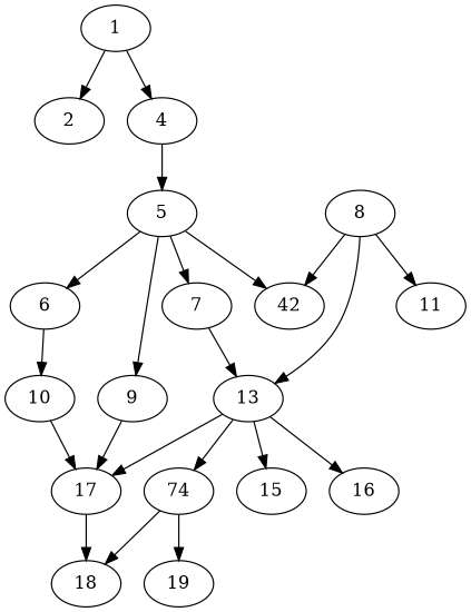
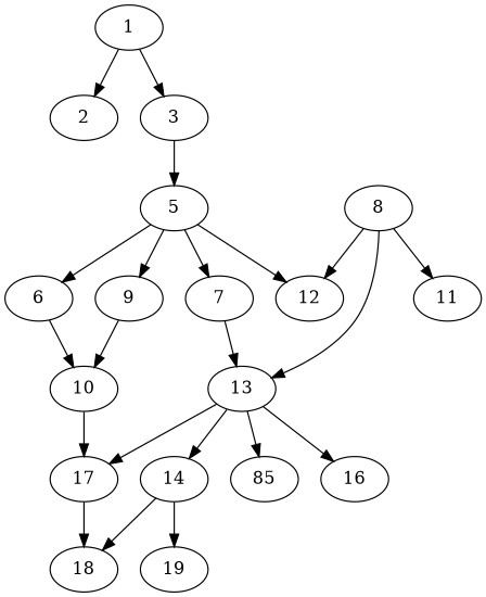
  digraph {
    node [alpha=0.08]
    1 [alpha=0.17 expect_size=16703488]
    2 [expect_size=6132736]
-   3 [alpha=0.09 expect_size=32456704 label=4]
+   3 [alpha=0.09 expect_size=32456704]
    5 [alpha=0.19 expect_size=34199552]
    6 [alpha=0.10 expect_size=14860288]
    7 [alpha=0.15 expect_size=13421568]
    9 [alpha=0.05 expect_size=37378048]
-   12 [expect_size=27612160 label=42]
+   12 [expect_size=27612160]
    10 [alpha=0.03 expect_size=34664448]
    13 [alpha=0.05 expect_size=47657984]
    8 [alpha=0.03 expect_size=35167232]
    11 [alpha=0.05 expect_size=34232320]
    17 [expect_size=51727360]
-   14 [alpha=0.07 expect_size=20606976 label=74]
-   15 [alpha=0.11 expect_size=29778944]
+   14 [alpha=0.07 expect_size=20606976]
+   15 [alpha=0.11 expect_size=29778944 label=85]
    16 [alpha=0.09 expect_size=28123136]
    18 [alpha=0.10 expect_size=40288256]
    19 [alpha=0.02 expect_size=47883264]
    1 -> 2
    1 -> 3
    3 -> 5
    5 -> 6
    5 -> 7
    5 -> 9
    5 -> 12
    6 -> 10
    7 -> 13
-   9 -> 17
+   9 -> 10
    10 -> 17
    13 -> 17
    13 -> 14
    13 -> 15
    13 -> 16
    8 -> 12
    8 -> 13
    8 -> 11
    17 -> 18
    14 -> 18
    14 -> 19
  }
